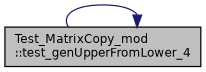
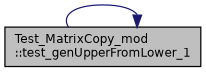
  digraph {
    rankdir=LR
-   n1 [color=black fillcolor=grey75 fontcolor=black fontname=Helvetica fontsize=10 height=0.2 label="Test_MatrixCopy_mod\l::test_genUpperFromLower_4" shape=record style=filled width=0.4]
+   n1 [color=black fillcolor=grey75 fontcolor=black fontname=Helvetica fontsize=10 height=0.2 label="Test_MatrixCopy_mod\l::test_genUpperFromLower_1" shape=record style=filled width=0.4]
    n1 -> n1 [color=midnightblue fontname=Helvetica fontsize=10 labelfontname=Helvetica labelfontsize=10 style=solid]
  }
